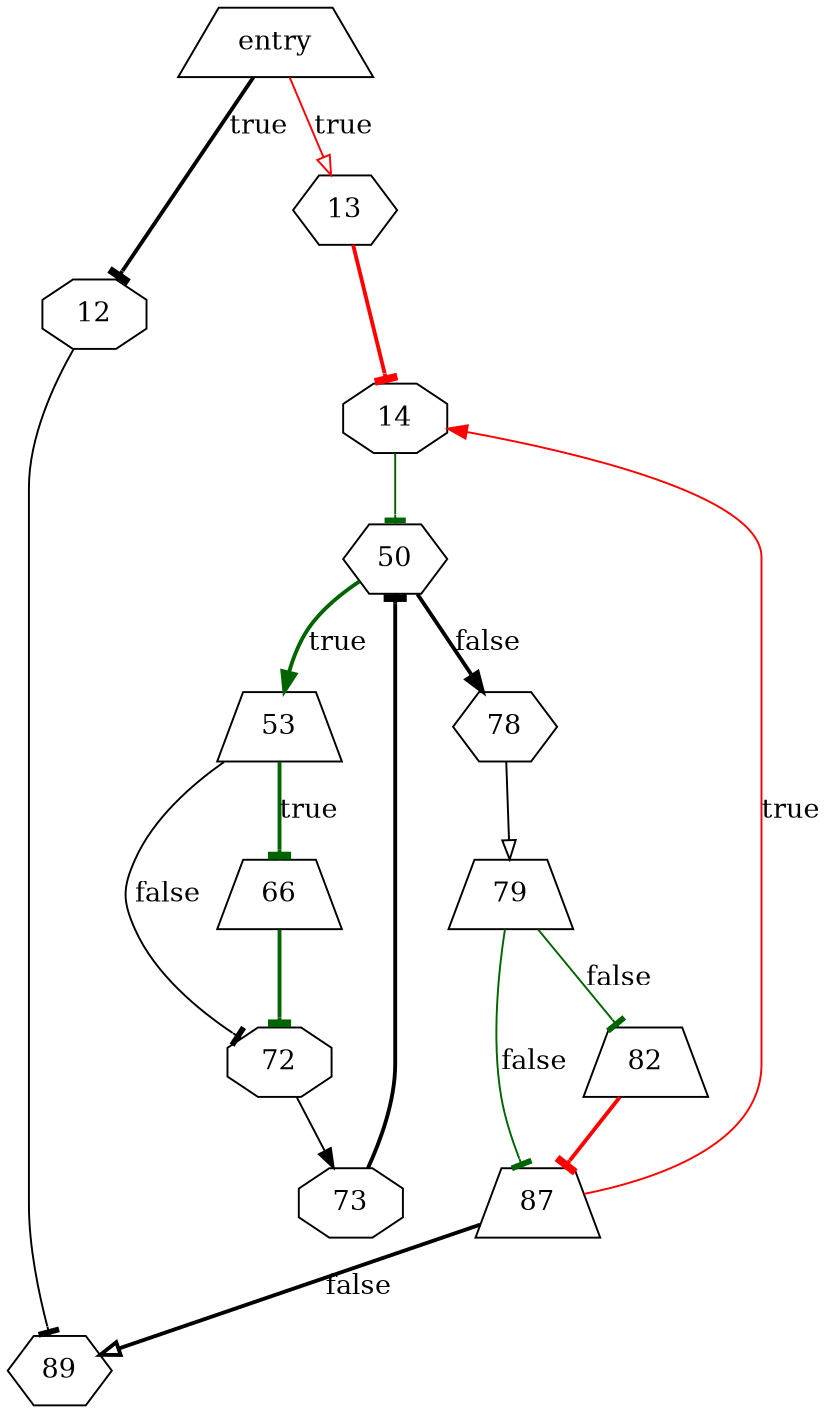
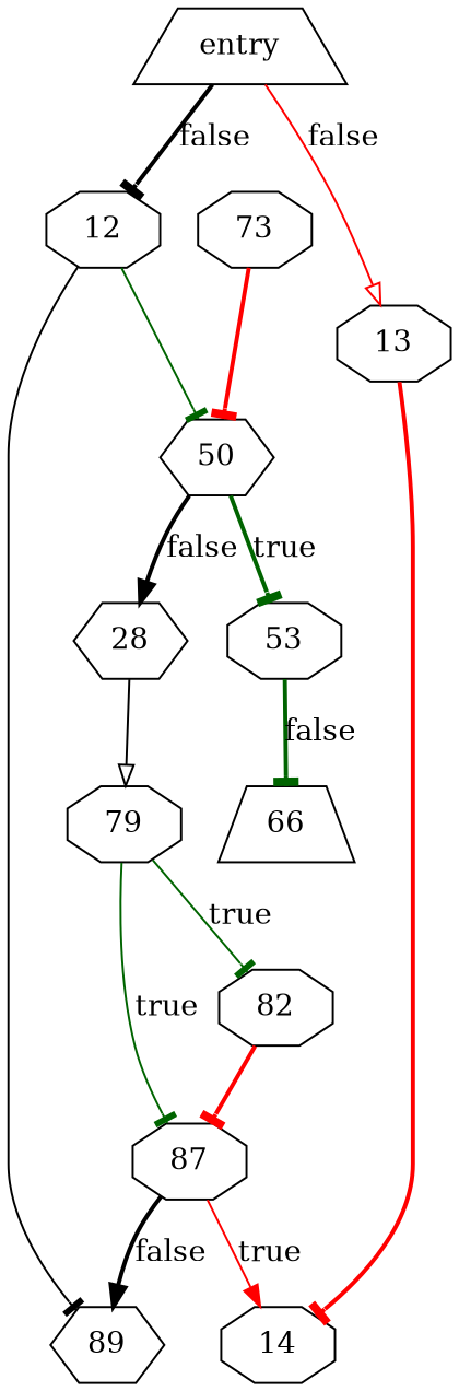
  digraph {
    node [shape=octagon]
    edge [arrowhead=tee color=black style=bold]
    n1 [label=entry shape=trapezium]
    12
-   13 [shape=hexagon]
+   13
    89 [shape=hexagon]
    14
    50 [shape=hexagon]
-   53 [shape=trapezium]
-   78 [shape=hexagon]
+   53
+   78 [shape=hexagon label=28]
    66 [shape=trapezium]
-   72
-   79 [shape=trapezium]
+   79
    73
-   82 [shape=trapezium]
-   87 [shape=trapezium]
-   n1 -> 12 [label=true]
-   n1 -> 13 [arrowhead=onormal color=red label=true style=solid]
+   82
+   87
+   n1 -> 12 [label=false]
+   n1 -> 13 [arrowhead=onormal color=red label=false style=solid]
    12 -> 89 [style=solid]
    13 -> 14 [color=red]
-   14 -> 50 [color=darkgreen style=solid]
-   50 -> 53 [arrowhead=normal color=darkgreen label=true]
+   12 -> 50 [color=darkgreen style=solid]
+   50 -> 53 [color=darkgreen label=true]
    50 -> 78 [arrowhead=normal label=false]
-   53 -> 66 [color=darkgreen label=true]
-   53 -> 72 [label=false style=solid]
+   53 -> 66 [color=darkgreen label=false]
    78 -> 79 [arrowhead=onormal style=solid]
-   66 -> 72 [color=darkgreen]
-   72 -> 73 [arrowhead=normal style=solid]
-   79 -> 82 [color=darkgreen label=false style=solid]
-   79 -> 87 [color=darkgreen label=false style=solid]
-   73 -> 50
+   79 -> 82 [color=darkgreen label=true style=solid]
+   79 -> 87 [color=darkgreen label=true style=solid]
+   73 -> 50 [color=red]
    82 -> 87 [color=red]
-   87 -> 89 [arrowhead=onormal label=false]
+   87 -> 89 [arrowhead=normal label=false]
    87 -> 14 [arrowhead=normal color=red label=true style=solid]
  }
